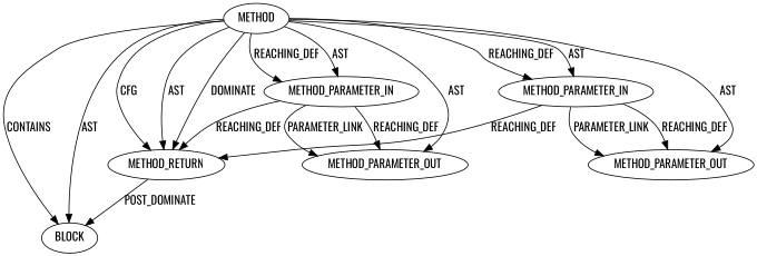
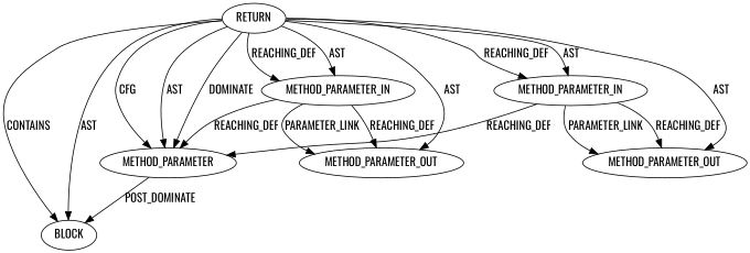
  digraph {
    fontname=Oswald
    node [CODE="<empty>" ORDER=1 TYPE_FULL_NAME=ANY fontname=Oswald EVALUATION_STRATEGY=BY_VALUE IS_VARIADIC=false]
    edge [fontname=Oswald]
    n1 [ARGUMENT_INDEX=1 label=BLOCK EVALUATION_STRATEGY="" IS_VARIADIC=""]
-   n2 [CODE=RET ORDER=2 label=METHOD_RETURN IS_VARIADIC=""]
-   n3 [AST_PARENT_FULL_NAME="<global>" AST_PARENT_TYPE=NAMESPACE_BLOCK FILENAME="<empty>" FULL_NAME="<operator>.cast" IS_EXTERNAL=true NAME="<operator>.cast" ORDER=0 label=METHOD TYPE_FULL_NAME="" EVALUATION_STRATEGY="" IS_VARIADIC=""]
+   n2 [CODE=RET ORDER=2 label=METHOD_PARAMETER IS_VARIADIC=""]
+   n3 [AST_PARENT_FULL_NAME="<global>" AST_PARENT_TYPE=NAMESPACE_BLOCK FILENAME="<empty>" FULL_NAME="<operator>.cast" IS_EXTERNAL=true NAME="<operator>.cast" ORDER=0 label=RETURN TYPE_FULL_NAME="" EVALUATION_STRATEGY="" IS_VARIADIC=""]
    n4 [CODE=p2 INDEX=2 NAME=p2 ORDER=2 label=METHOD_PARAMETER_IN]
    n5 [CODE=p2 INDEX=2 NAME=p2 ORDER=2 label=METHOD_PARAMETER_OUT]
    n6 [CODE=p1 INDEX=1 NAME=p1 label=METHOD_PARAMETER_IN]
    n7 [CODE=p1 INDEX=1 NAME=p1 label=METHOD_PARAMETER_OUT]
    n2 -> n1 [label=POST_DOMINATE]
    n3 -> n1 [label=CONTAINS]
    n3 -> n1 [label=AST]
    n3 -> n2 [label=CFG]
    n3 -> n2 [label=AST]
    n3 -> n2 [label=DOMINATE]
    n3 -> n4 [label=AST]
    n3 -> n4 [label=REACHING_DEF]
    n3 -> n5 [label=AST]
    n3 -> n6 [label=AST]
    n3 -> n6 [label=REACHING_DEF]
    n3 -> n7 [label=AST]
    n4 -> n2 [VARIABLE=p2 label=REACHING_DEF]
    n4 -> n5 [VARIABLE=p2 label=REACHING_DEF]
    n4 -> n5 [label=PARAMETER_LINK]
    n6 -> n2 [VARIABLE=p1 label=REACHING_DEF]
    n6 -> n7 [VARIABLE=p1 label=REACHING_DEF]
    n6 -> n7 [label=PARAMETER_LINK]
  }
